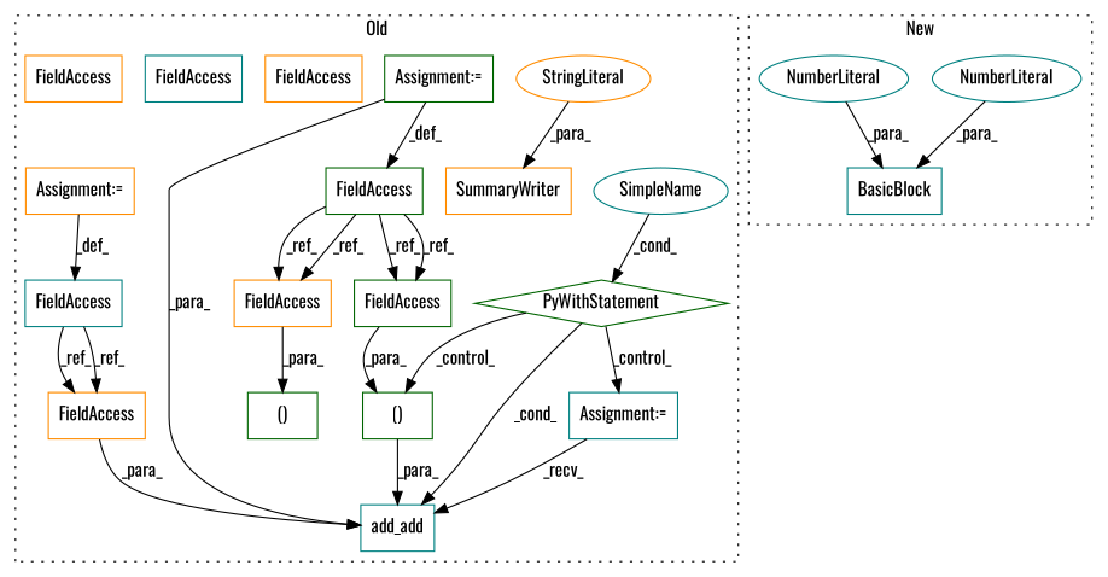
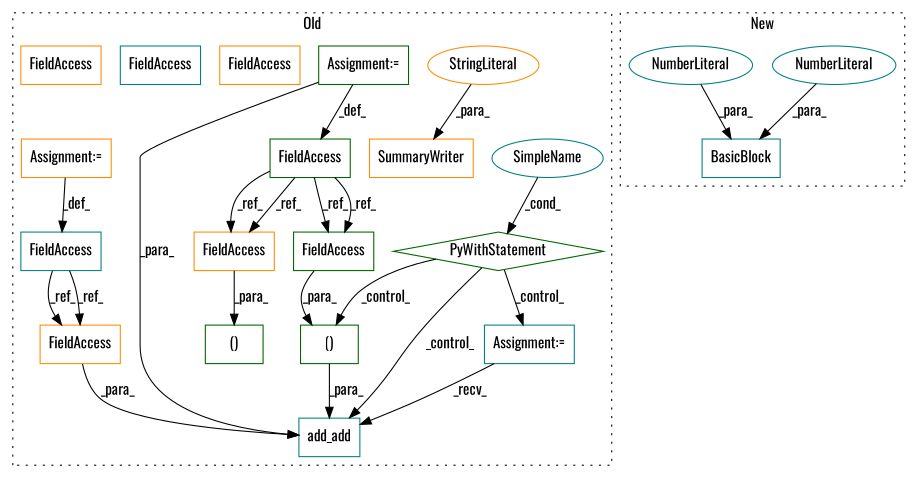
  digraph {
    fontname=Oswald
    node [a=22 color=teal fontname=Oswald l=11 s=4366 shape=box]
    edge [fontname=Oswald]
    n1 [a=106 color=darkgreen l=35 label="()" s=4342]
    n2 [a=42 label=SimpleName shape=ellipse l="" s=""]
    n3 [a=104 color=darkgreen l="10,2" label=PyWithStatement s="4233,4264" shape=diamond]
    n4 [color=darkgreen label=FieldAccess s=3989]
    n5 [a=106 color=darkgreen l=35 label="()" s=4166]
    n6 [a=32 color=darkorange l="14,1" label=SummaryWriter s="4243,4263"]
    n7 [a=45 color=darkorange l=6 label=StringLiteral s=4257 shape=ellipse]
    n8 [a=7 color=darkgreen l=1 label="Assignment:=" s=4000]
    n9 [color=darkorange label=FieldAccess]
    n10 [label=FieldAccess s=4190]
    n11 [a=7 l=1 label="Assignment:=" s=4308]
    n12 [a=32 l="10,2" label=add_add s="4319,4377"]
    n13 [color=darkorange l=5 label=FieldAccess s=4329]
    n14 [l=5 label=FieldAccess s=4215]
    n15 [a=7 color=darkorange l=1 label="Assignment:=" s=4220]
    n16 [color=darkorange label=FieldAccess s=4190]
    n17 [color=darkgreen label=FieldAccess]
    n18 [color=darkorange l=5 label=FieldAccess s=4329]
    n19 [a=32 l="11,1" label=BasicBlock s="2818,2832"]
    n20 [a=34 l=1 label=NumberLiteral s=2831 shape=ellipse]
    n21 [a=34 l=1 label=NumberLiteral s=2829 shape=ellipse]
    subgraph cluster_1 {
      label=Old
      style=dotted
      n1
      n2
      n3
      n4
      n5
      n6
      n7
      n8
      n9
      n10
      n11
      n12
      n13
      n14
      n15
      n16
      n17
      n18
    }
    subgraph cluster_2 {
      label=New
      style=dotted
      n19
      n20
      n21
    }
    n1 -> n12 [label=_para_]
    n2 -> n3 [label=_cond_]
    n3 -> n1 [label=_control_]
    n3 -> n11 [label=_control_]
-   n3 -> n12 [label=_cond_]
+   n3 -> n12 [label=_control_]
    n4 -> n16 [label=_ref_]
    n4 -> n16 [label=_ref_]
    n4 -> n17 [label=_ref_]
    n4 -> n17 [label=_ref_]
    n7 -> n6 [label=_para_]
    n8 -> n4 [label=_def_]
    n8 -> n12 [label=_para_]
    n11 -> n12 [label=_recv_]
    n14 -> n18 [label=_ref_]
    n14 -> n18 [label=_ref_]
    n15 -> n14 [label=_def_]
    n16 -> n5 [label=_para_]
    n17 -> n1 [label=_para_]
    n18 -> n12 [label=_para_]
    n20 -> n19 [label=_para_]
    n21 -> n19 [label=_para_]
  }
